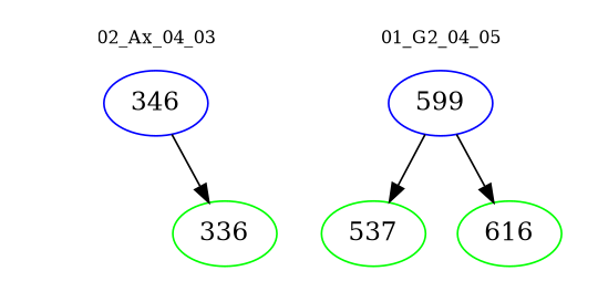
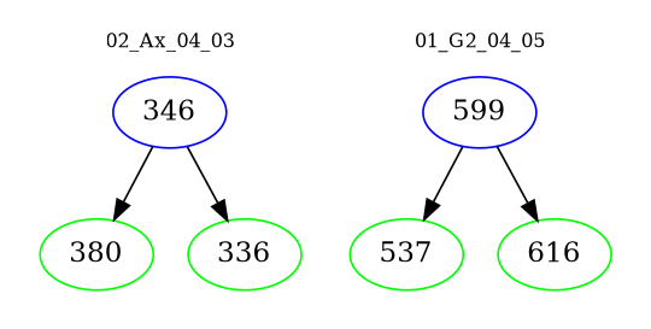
  digraph {
    node [color=green]
    edge [color=black]
    n1 [color=blue label=346]
+   n2 [label=380]
    n3 [label=336]
    n4 [color=blue label=599]
    n5 [label=537]
    n6 [label=616]
    subgraph cluster_1 {
      color=white
      fontsize=10
      label="02_Ax_04_03"
      n1
+     n2
      n3
    }
    subgraph cluster_2 {
      color=white
      fontsize=10
      label="01_G2_04_05"
      n4
      n5
      n6
    }
+   n1 -> n2
    n1 -> n3
    n4 -> n5
    n4 -> n6
  }
